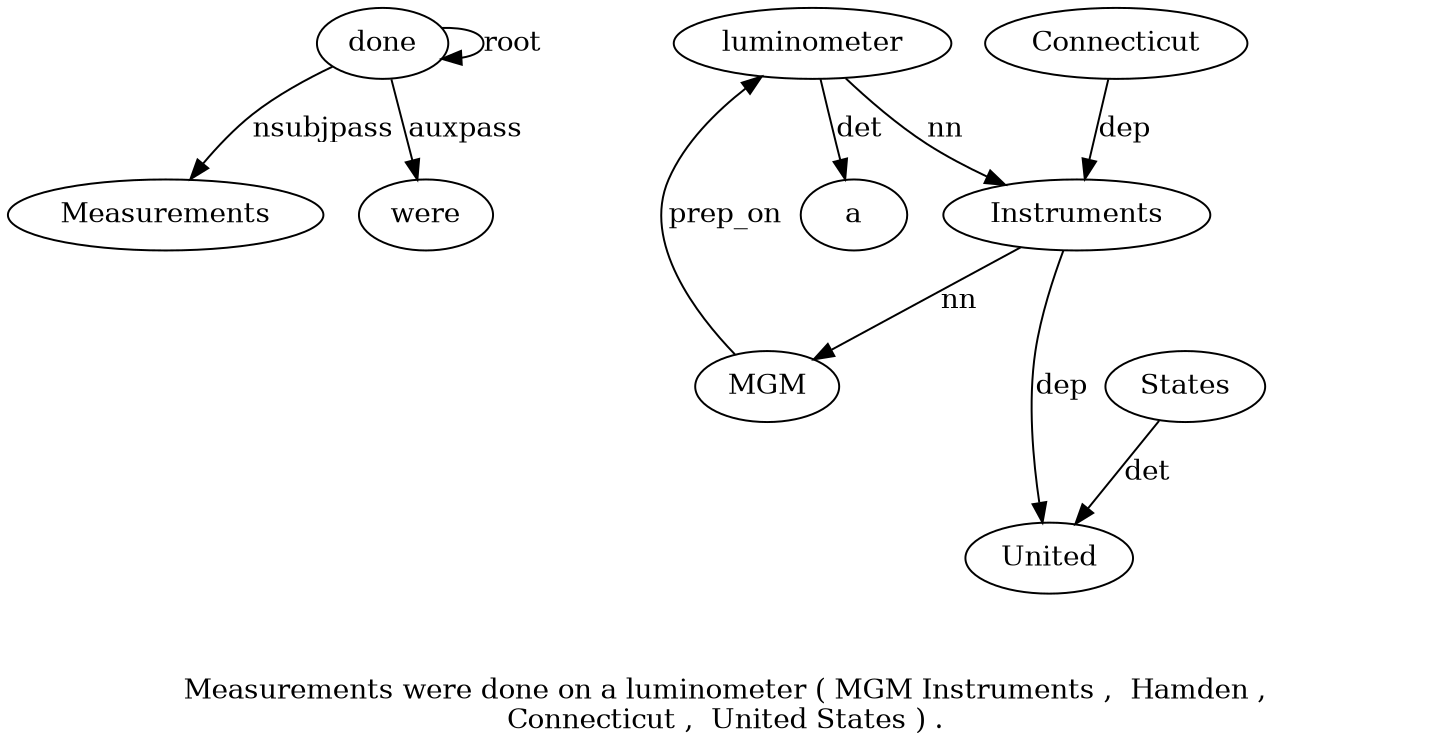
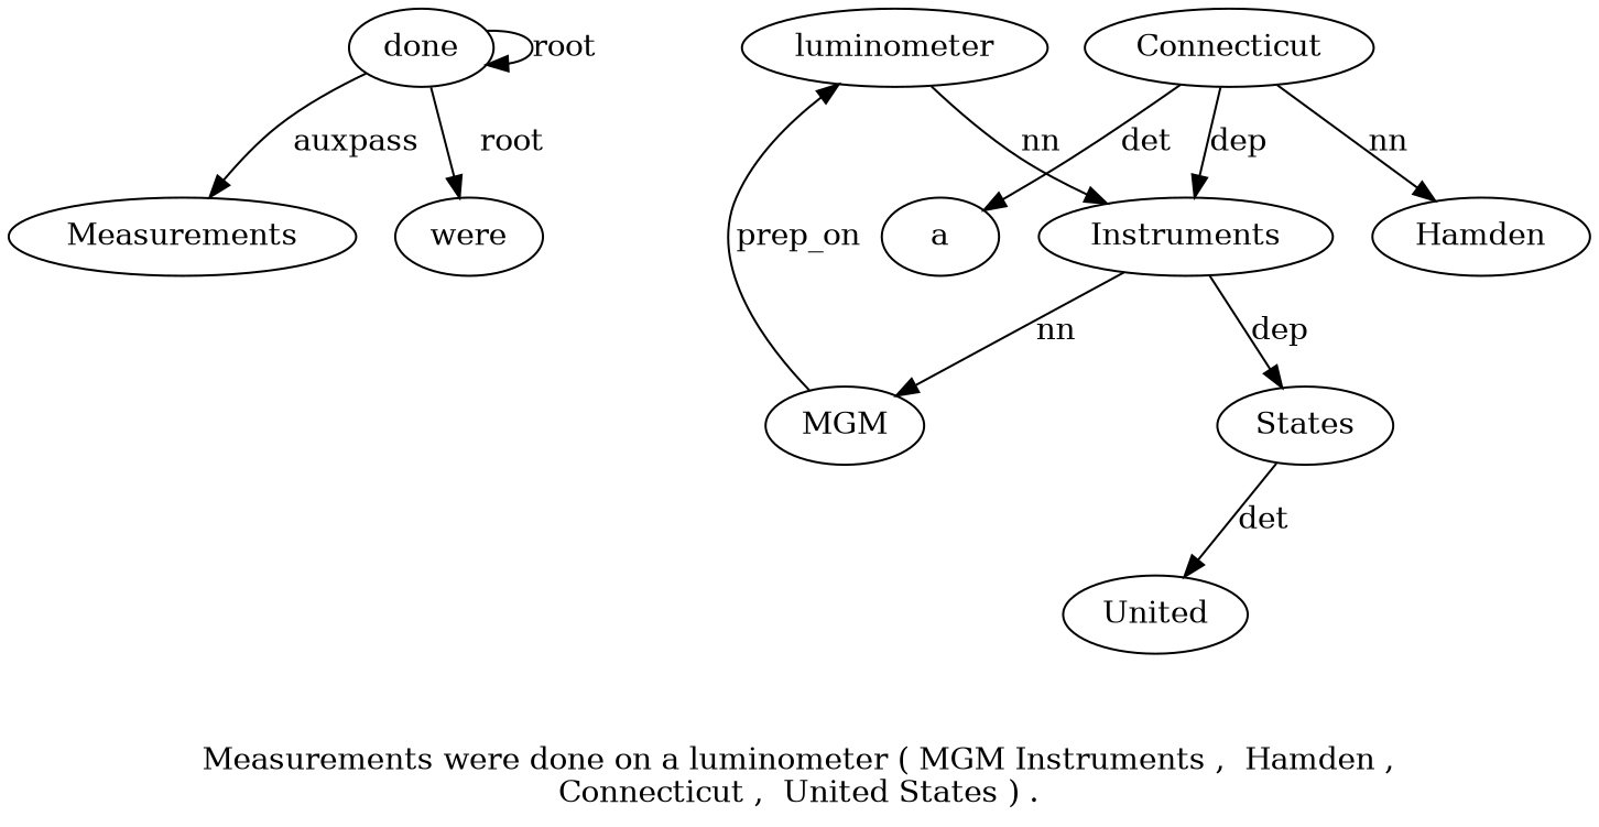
  digraph {
    label="Measurements were done on a luminometer ( MGM Instruments ,  Hamden ,\nConnecticut ,  United States ) ."
    node [fillcolor=white style=filled]
    n1 [label=done]
    n2 [label=Measurements]
    n3 [label=were]
    n4 [label=luminometer]
    n5 [label=a]
    n6 [label=Instruments]
    n7 [label=MGM]
    n8 [label=States]
    n9 [label=Connecticut]
+   n10 [label=Hamden]
    n11 [label=United]
    n1 -> n1 [label=root]
-   n1 -> n2 [label=nsubjpass]
-   n1 -> n3 [label=auxpass]
-   n4 -> n5 [label=det]
+   n1 -> n2 [label=auxpass]
+   n1 -> n3 [label=root]
+   n9 -> n5 [label=det]
    n4 -> n6 [label=nn]
    n6 -> n7 [label=nn]
-   n6 -> n11 [label=dep]
+   n6 -> n8 [label=dep]
    n7 -> n4 [label=prep_on]
    n8 -> n11 [label=det]
    n9 -> n6 [label=dep]
+   n9 -> n10 [label=nn]
  }
